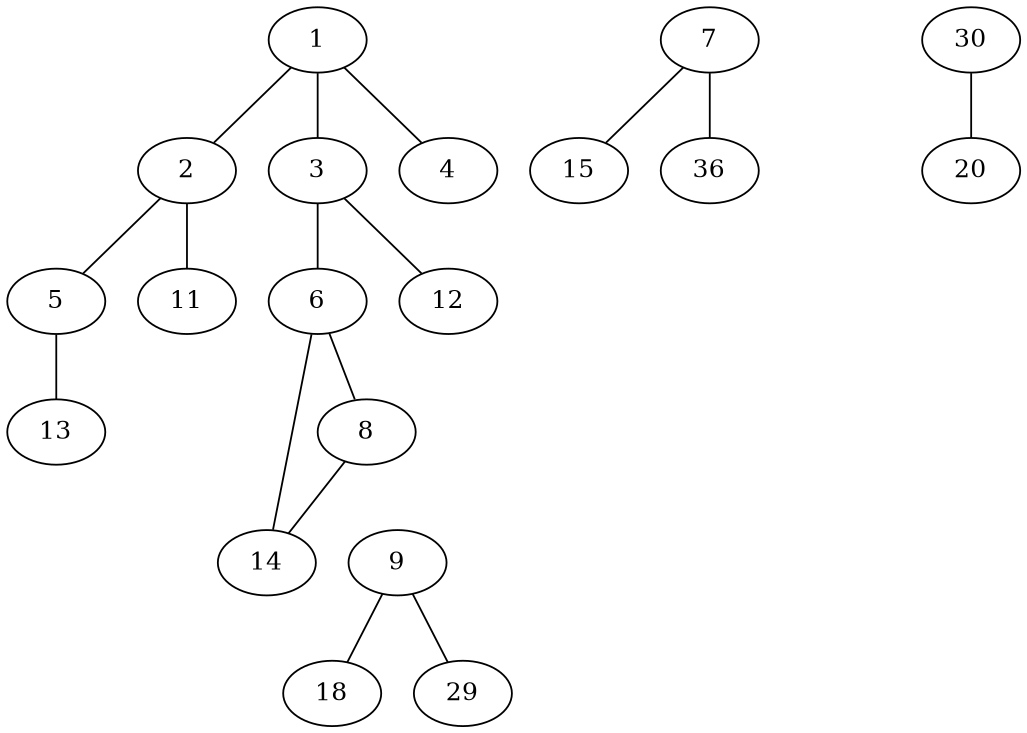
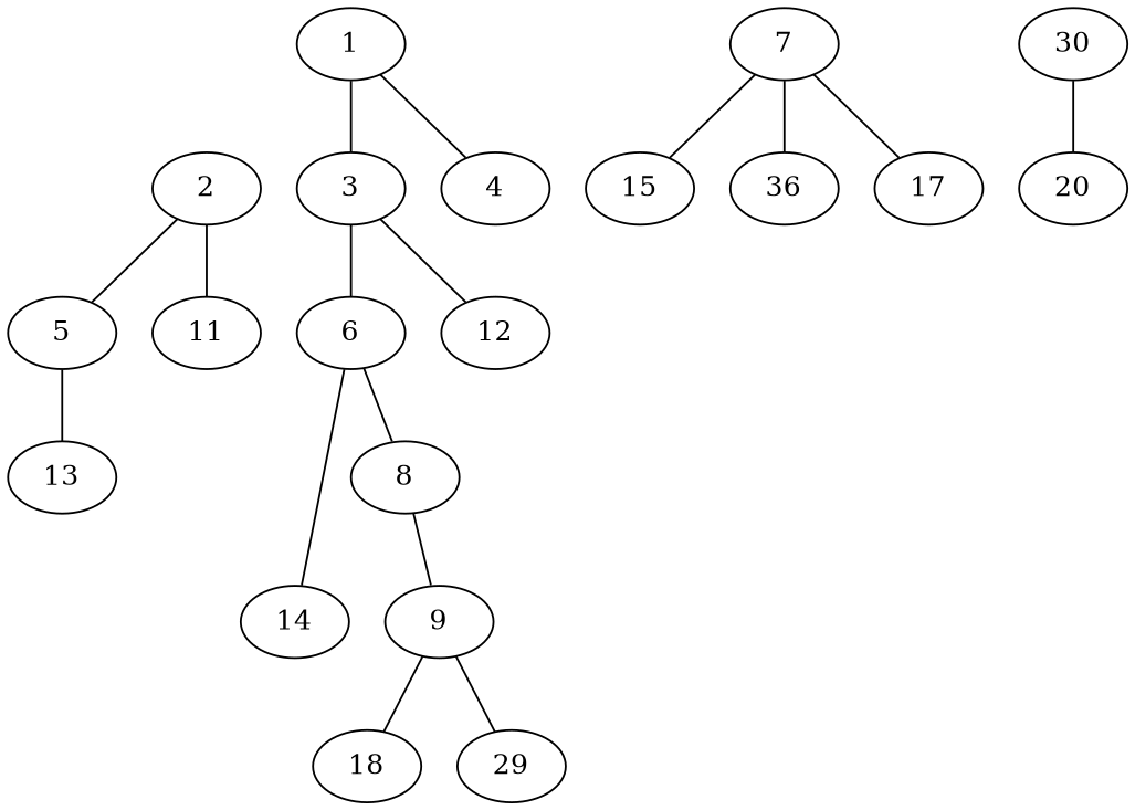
  graph {
    node [chem=H]
    edge [valence=1]
    1 [chem=C]
    2 [chem=C]
    3 [chem=C]
    4 [chem=O]
    5 [chem=C]
    11
    6 [chem=C]
    12
    13
    8 [chem=C]
    14
    7 [chem=C]
    15
    n14 [label=36]
+   17
    9 [chem=N]
    18
    n18 [label=29]
    n19 [chem=Cl label=30]
    20
-   1 -- 2 [valence=2]
    1 -- 3
    1 -- 4
    2 -- 5
    2 -- 11
    3 -- 6 [valence=2]
    3 -- 12
    5 -- 13
    6 -- 8
    6 -- 14
-   8 -- 14
+   8 -- 9
    7 -- 15
    7 -- n14
+   7 -- 17
    9 -- 18
    9 -- n18
    n19 -- 20
  }
